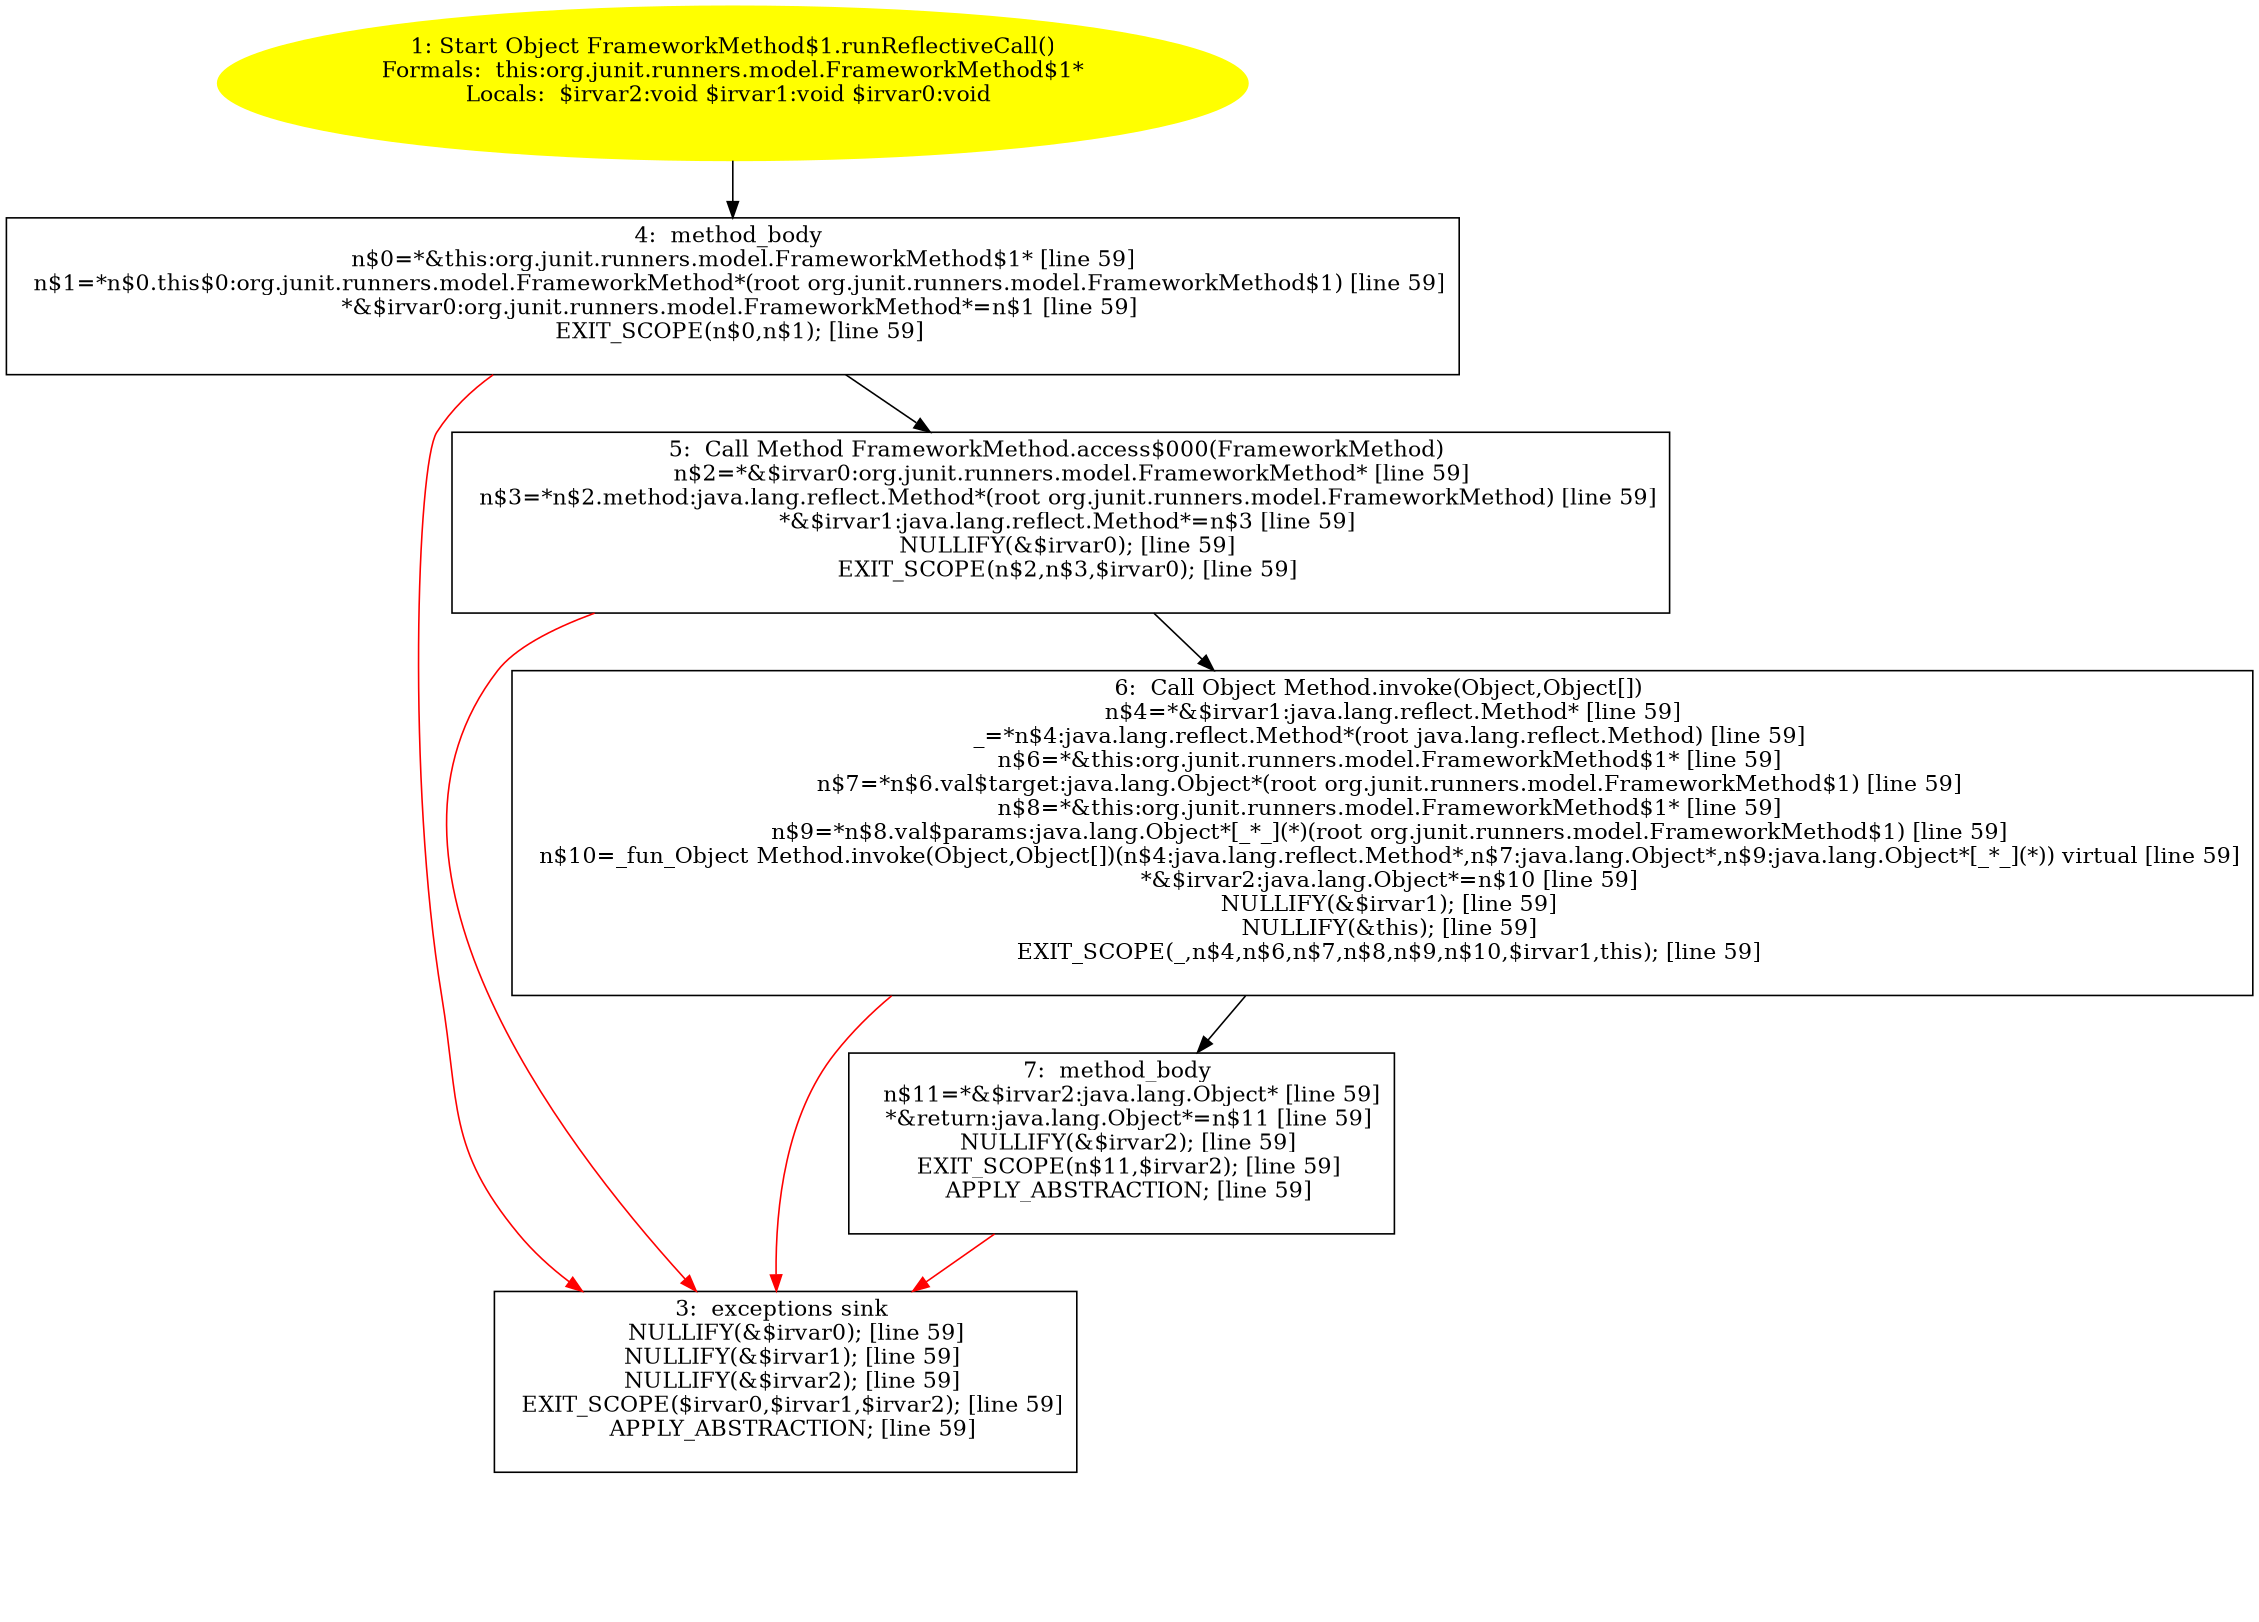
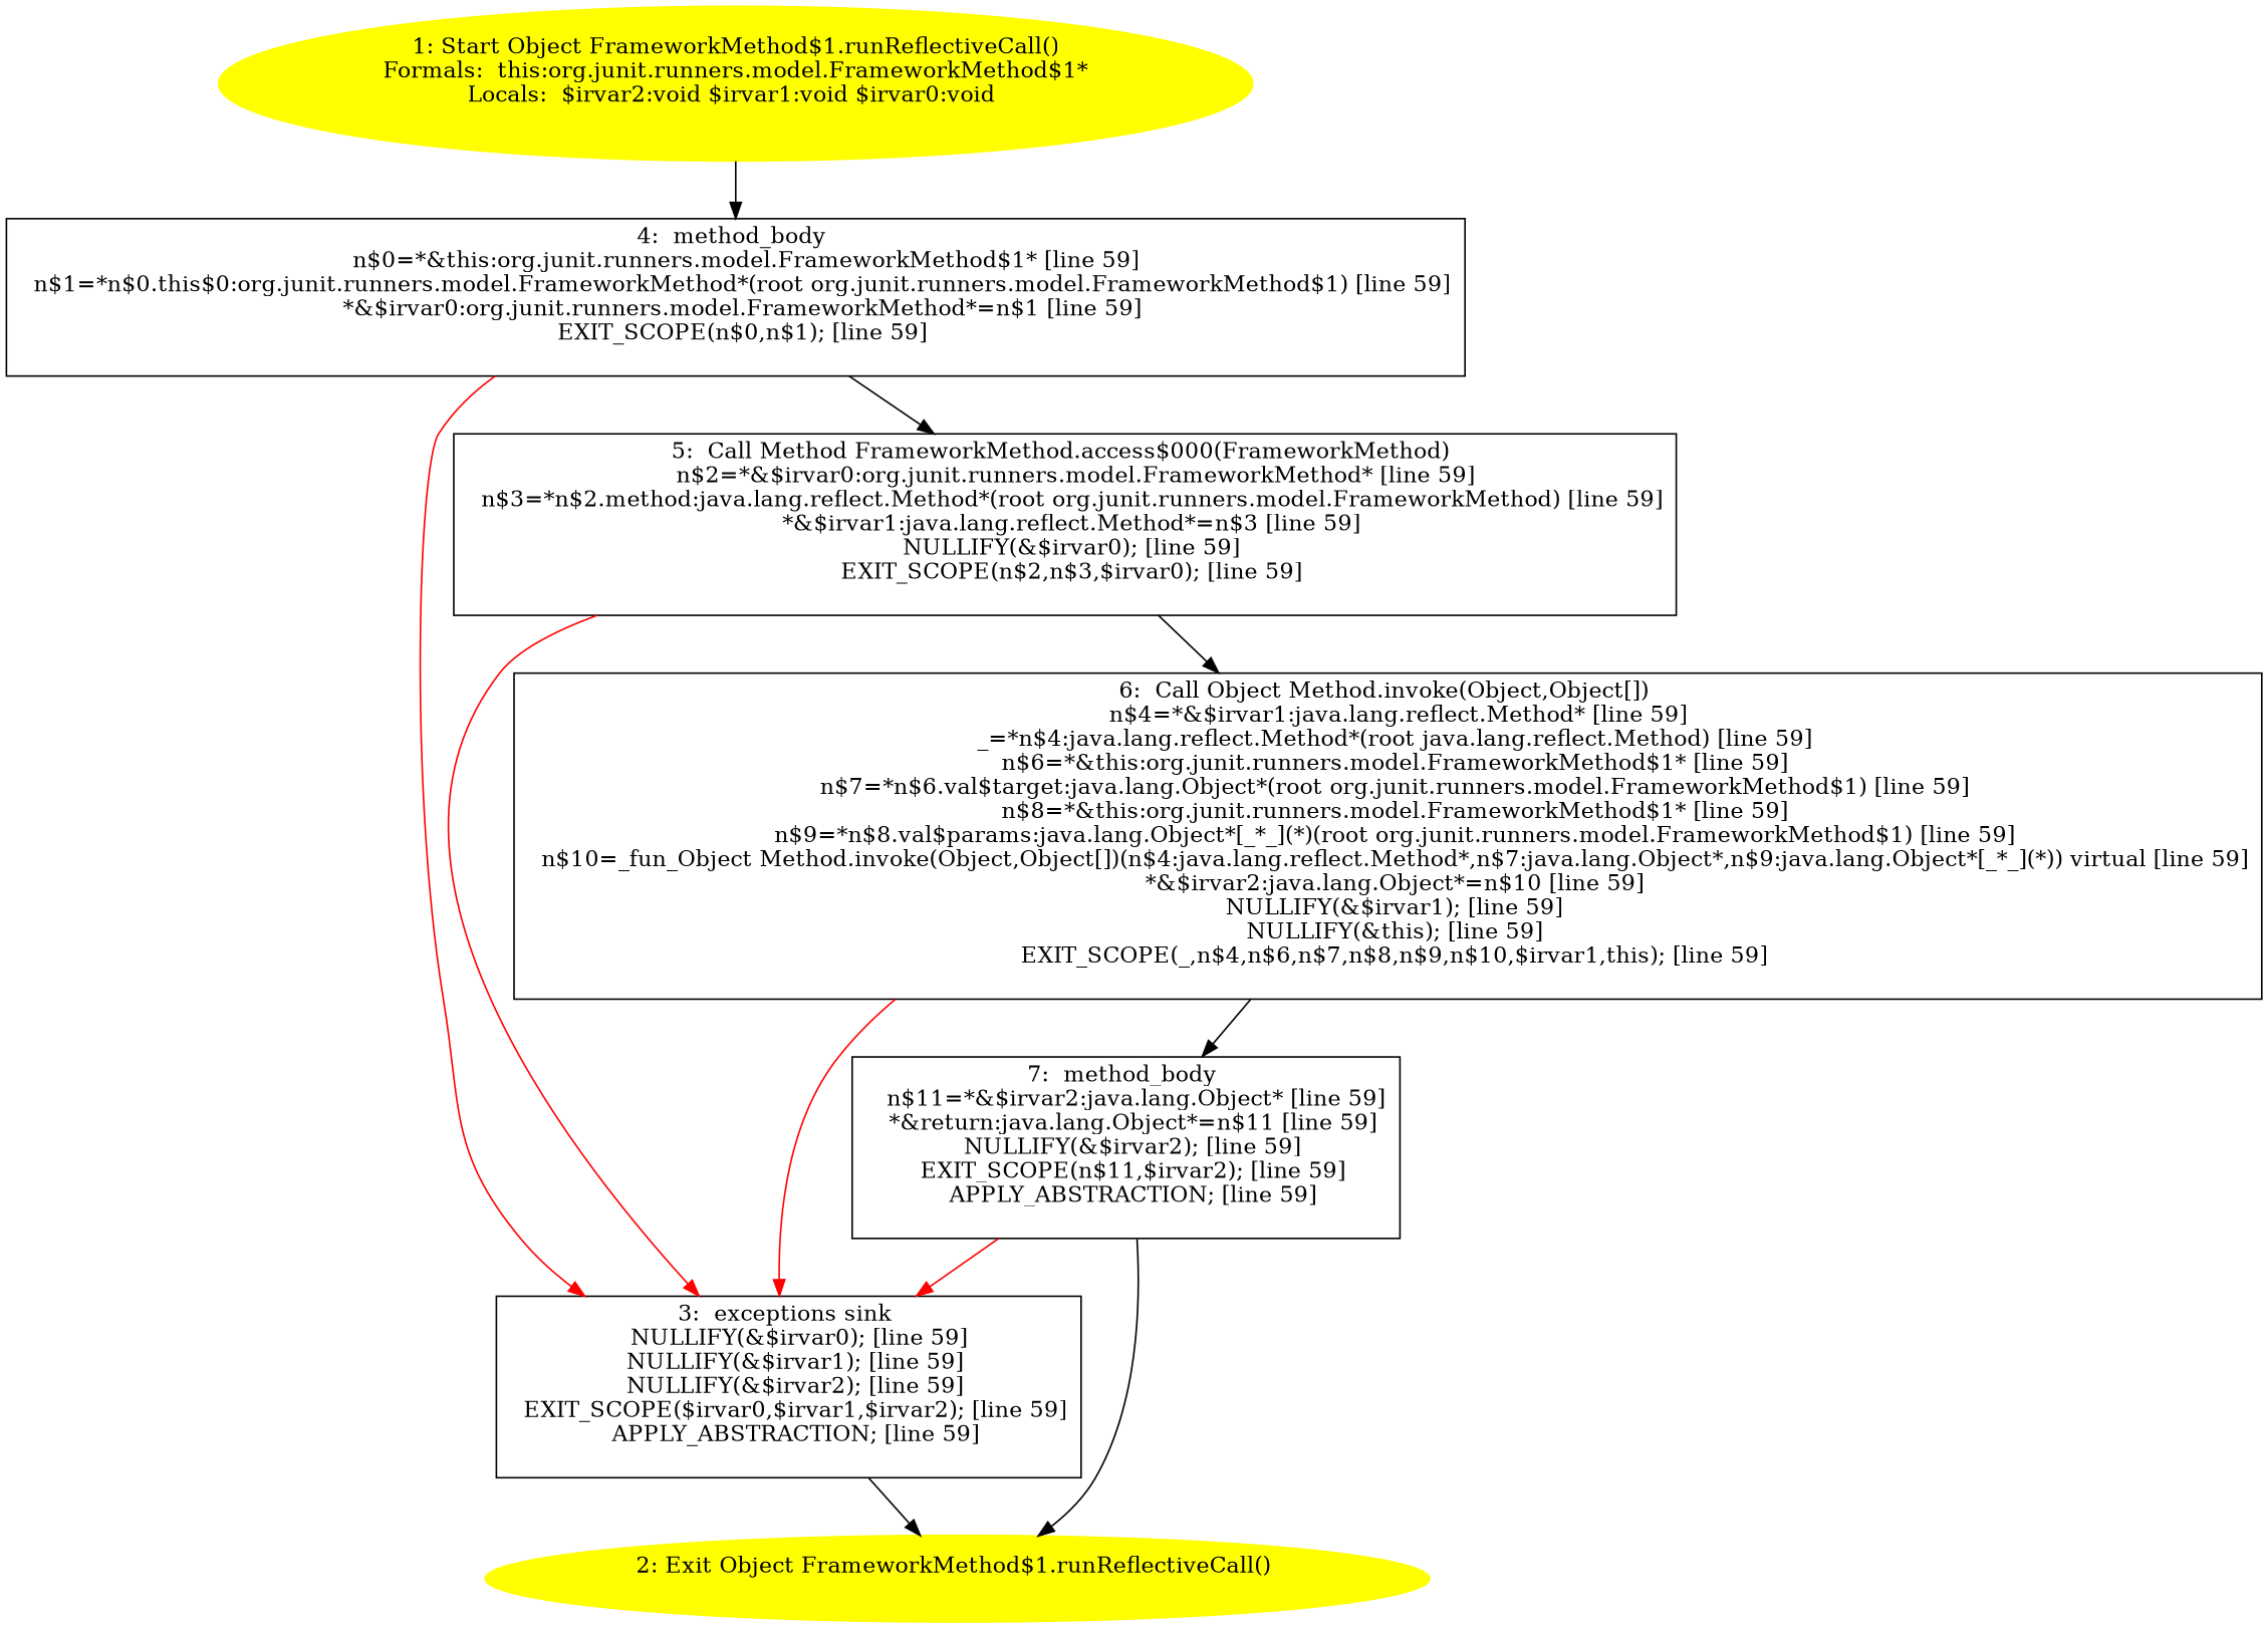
  digraph {
    node [shape=box]
    n1 [color=yellow label="1: Start Object FrameworkMethod$1.runReflectiveCall()\nFormals:  this:org.junit.runners.model.FrameworkMethod$1*\nLocals:  $irvar2:void $irvar1:void $irvar0:void \n  " style=filled shape=""]
    n2 [label="4:  method_body \n   n$0=*&this:org.junit.runners.model.FrameworkMethod$1* [line 59]\n  n$1=*n$0.this$0:org.junit.runners.model.FrameworkMethod*(root org.junit.runners.model.FrameworkMethod$1) [line 59]\n  *&$irvar0:org.junit.runners.model.FrameworkMethod*=n$1 [line 59]\n  EXIT_SCOPE(n$0,n$1); [line 59]\n "]
    n3 [label="3:  exceptions sink \n   NULLIFY(&$irvar0); [line 59]\n  NULLIFY(&$irvar1); [line 59]\n  NULLIFY(&$irvar2); [line 59]\n  EXIT_SCOPE($irvar0,$irvar1,$irvar2); [line 59]\n  APPLY_ABSTRACTION; [line 59]\n "]
    n4 [label="5:  Call Method FrameworkMethod.access$000(FrameworkMethod) \n   n$2=*&$irvar0:org.junit.runners.model.FrameworkMethod* [line 59]\n  n$3=*n$2.method:java.lang.reflect.Method*(root org.junit.runners.model.FrameworkMethod) [line 59]\n  *&$irvar1:java.lang.reflect.Method*=n$3 [line 59]\n  NULLIFY(&$irvar0); [line 59]\n  EXIT_SCOPE(n$2,n$3,$irvar0); [line 59]\n "]
+   n5 [color=yellow label="2: Exit Object FrameworkMethod$1.runReflectiveCall() \n  " style=filled shape=""]
    n6 [label="6:  Call Object Method.invoke(Object,Object[]) \n   n$4=*&$irvar1:java.lang.reflect.Method* [line 59]\n  _=*n$4:java.lang.reflect.Method*(root java.lang.reflect.Method) [line 59]\n  n$6=*&this:org.junit.runners.model.FrameworkMethod$1* [line 59]\n  n$7=*n$6.val$target:java.lang.Object*(root org.junit.runners.model.FrameworkMethod$1) [line 59]\n  n$8=*&this:org.junit.runners.model.FrameworkMethod$1* [line 59]\n  n$9=*n$8.val$params:java.lang.Object*[_*_](*)(root org.junit.runners.model.FrameworkMethod$1) [line 59]\n  n$10=_fun_Object Method.invoke(Object,Object[])(n$4:java.lang.reflect.Method*,n$7:java.lang.Object*,n$9:java.lang.Object*[_*_](*)) virtual [line 59]\n  *&$irvar2:java.lang.Object*=n$10 [line 59]\n  NULLIFY(&$irvar1); [line 59]\n  NULLIFY(&this); [line 59]\n  EXIT_SCOPE(_,n$4,n$6,n$7,n$8,n$9,n$10,$irvar1,this); [line 59]\n "]
    n7 [label="7:  method_body \n   n$11=*&$irvar2:java.lang.Object* [line 59]\n  *&return:java.lang.Object*=n$11 [line 59]\n  NULLIFY(&$irvar2); [line 59]\n  EXIT_SCOPE(n$11,$irvar2); [line 59]\n  APPLY_ABSTRACTION; [line 59]\n "]
    n1 -> n2
    n2 -> n3 [color=red]
    n2 -> n4
+   n3 -> n5
    n4 -> n3 [color=red]
    n4 -> n6
    n6 -> n3 [color=red]
    n6 -> n7
    n7 -> n3 [color=red]
+   n7 -> n5
  }
